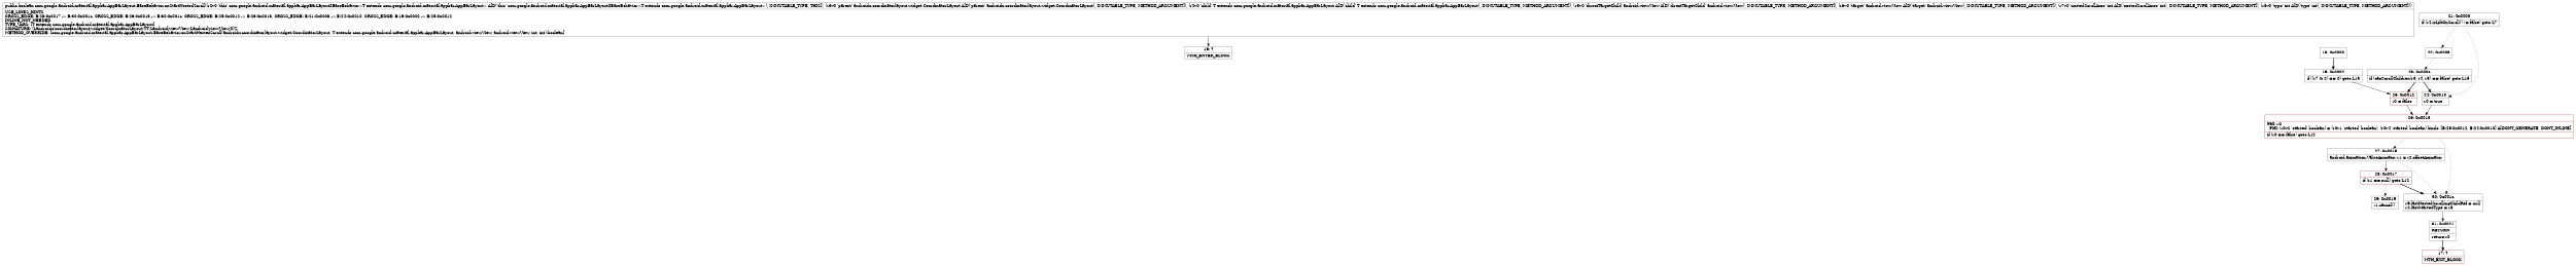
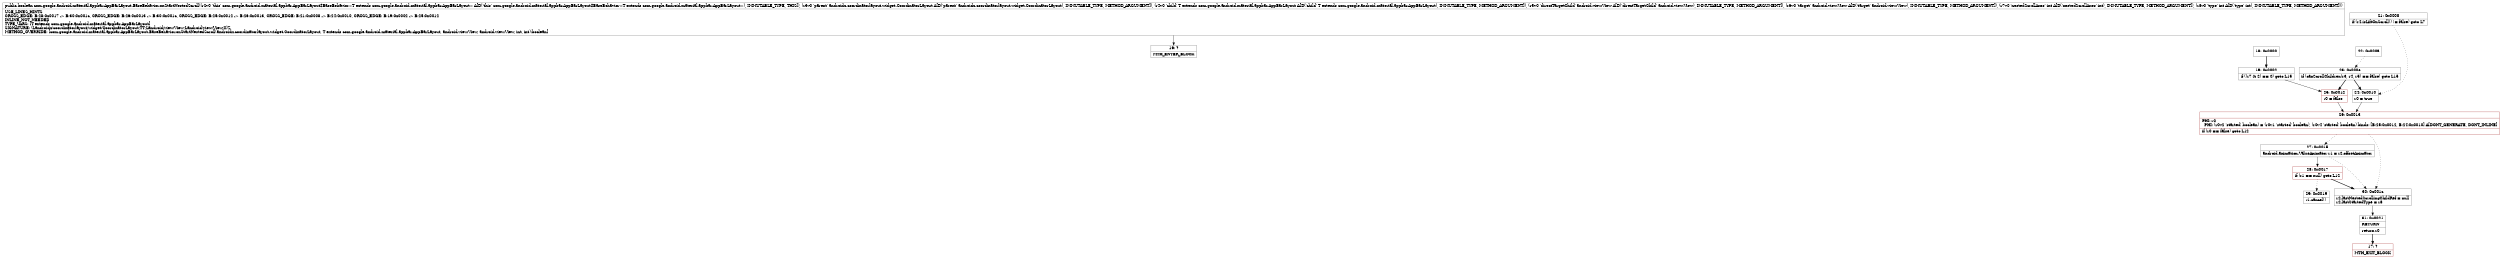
  digraph {
    node [color=gray40 shape=record]
    edge [style=dotted]
    n1 [label="{16\:\ ?|MTH_ENTER_BLOCK\l}"]
    n2 [label="{18\:\ 0x0000}"]
    n3 [label="{19\:\ 0x0002|if ((r7 & 2) == 0) goto L15\l}"]
    n4 [color=brown label="{25\:\ 0x0012|r0 = false\l}"]
    n5 [color=brown label="{26\:\ 0x0013|PHI: r0 \l  PHI: (r0v2 'started' boolean) = (r0v1 'started' boolean), (r0v4 'started' boolean) binds: [B:25:0x0012, B:24:0x0010] A[DONT_GENERATE, DONT_INLINE]\l|if (r0 == false) goto L12\l}"]
    n6 [label="{21\:\ 0x0008|if (r4.isLiftOnScroll() != false) goto L7\l}"]
    n7 [label="{22\:\ 0x000a}"]
    n8 [label="{24\:\ 0x0010|r0 = true\l}"]
    n9 [label="{23\:\ 0x000e|if (canScrollChildren(r3, r4, r5) == false) goto L15\l}"]
    n10 [label="{27\:\ 0x0015|android.animation.ValueAnimator r1 = r2.offsetAnimator\l}"]
-   n11 [label="{30\:\ 0x001c|r9.lastNestedScrollingChildRef = null\lr2.lastStartedType = r8\l}"]
+   n11 [label="{30\:\ 0x001c|r2.lastNestedScrollingChildRef = null\lr2.lastStartedType = r8\l}"]
    n12 [color=brown label="{28\:\ 0x0017|if (r1 == null) goto L12\l}"]
    n13 [label="{31\:\ 0x0021|RETURN\l|return r0\l}"]
    n14 [label="{29\:\ 0x0019|r1.cancel()\l}"]
    n15 [color=brown label="{17\:\ ?|MTH_EXIT_BLOCK\l}"]
    n16 [label="{public boolean com.google.android.material.appbar.AppBarLayout.BaseBehavior.onStartNestedScroll((r2v0 'this' com.google.android.material.appbar.AppBarLayout$BaseBehavior\<T extends com.google.android.material.appbar.AppBarLayout\> A[D('this' com.google.android.material.appbar.AppBarLayout$BaseBehavior\<T extends com.google.android.material.appbar.AppBarLayout\>), IMMUTABLE_TYPE, THIS]), (r3v0 'parent' androidx.coordinatorlayout.widget.CoordinatorLayout A[D('parent' androidx.coordinatorlayout.widget.CoordinatorLayout), IMMUTABLE_TYPE, METHOD_ARGUMENT]), (r4v0 'child' T extends com.google.android.material.appbar.AppBarLayout A[D('child' T extends com.google.android.material.appbar.AppBarLayout), IMMUTABLE_TYPE, METHOD_ARGUMENT]), (r5v0 'directTargetChild' android.view.View A[D('directTargetChild' android.view.View), IMMUTABLE_TYPE, METHOD_ARGUMENT]), (r6v0 'target' android.view.View A[D('target' android.view.View), IMMUTABLE_TYPE, METHOD_ARGUMENT]), (r7v0 'nestedScrollAxes' int A[D('nestedScrollAxes' int), IMMUTABLE_TYPE, METHOD_ARGUMENT]), (r8v0 'type' int A[D('type' int), IMMUTABLE_TYPE, METHOD_ARGUMENT]))  | USE_LINES_HINTS\lCROSS_EDGE: B:28:0x0017 \-\> B:30:0x001c, CROSS_EDGE: B:26:0x0013 \-\> B:30:0x001c, CROSS_EDGE: B:25:0x0012 \-\> B:26:0x0013, CROSS_EDGE: B:21:0x0008 \-\> B:24:0x0010, CROSS_EDGE: B:19:0x0002 \-\> B:25:0x0012\lINLINE_NOT_NEEDED\lTYPE_VARS: [T extends com.google.android.material.appbar.AppBarLayout]\lSIGNATURE: (Landroidx\/coordinatorlayout\/widget\/CoordinatorLayout;TT;Landroid\/view\/View;Landroid\/view\/View;II)Z\lMETHOD_OVERRIDE: [com.google.android.material.appbar.AppBarLayout.BaseBehavior.onStartNestedScroll(androidx.coordinatorlayout.widget.CoordinatorLayout, T extends com.google.android.material.appbar.AppBarLayout, android.view.View, android.view.View, int, int):boolean]\l}"]
    n2 -> n3 [style=bold]
    n3 -> n4 [style=solid]
    n4 -> n5 [style=solid]
    n5 -> n10
    n5 -> n11
-   n6 -> n7
    n6 -> n8
    n7 -> n9
    n8 -> n5 [style=solid]
    n9 -> n4 [style=bold]
    n9 -> n8 [style=bold]
    n10 -> n11
    n10 -> n12 [style=solid]
    n11 -> n13 [style=solid]
    n12 -> n11 [style=bold]
    n12 -> n14
    n13 -> n15 [style=bold]
    n16 -> n1 [style=solid]
  }
